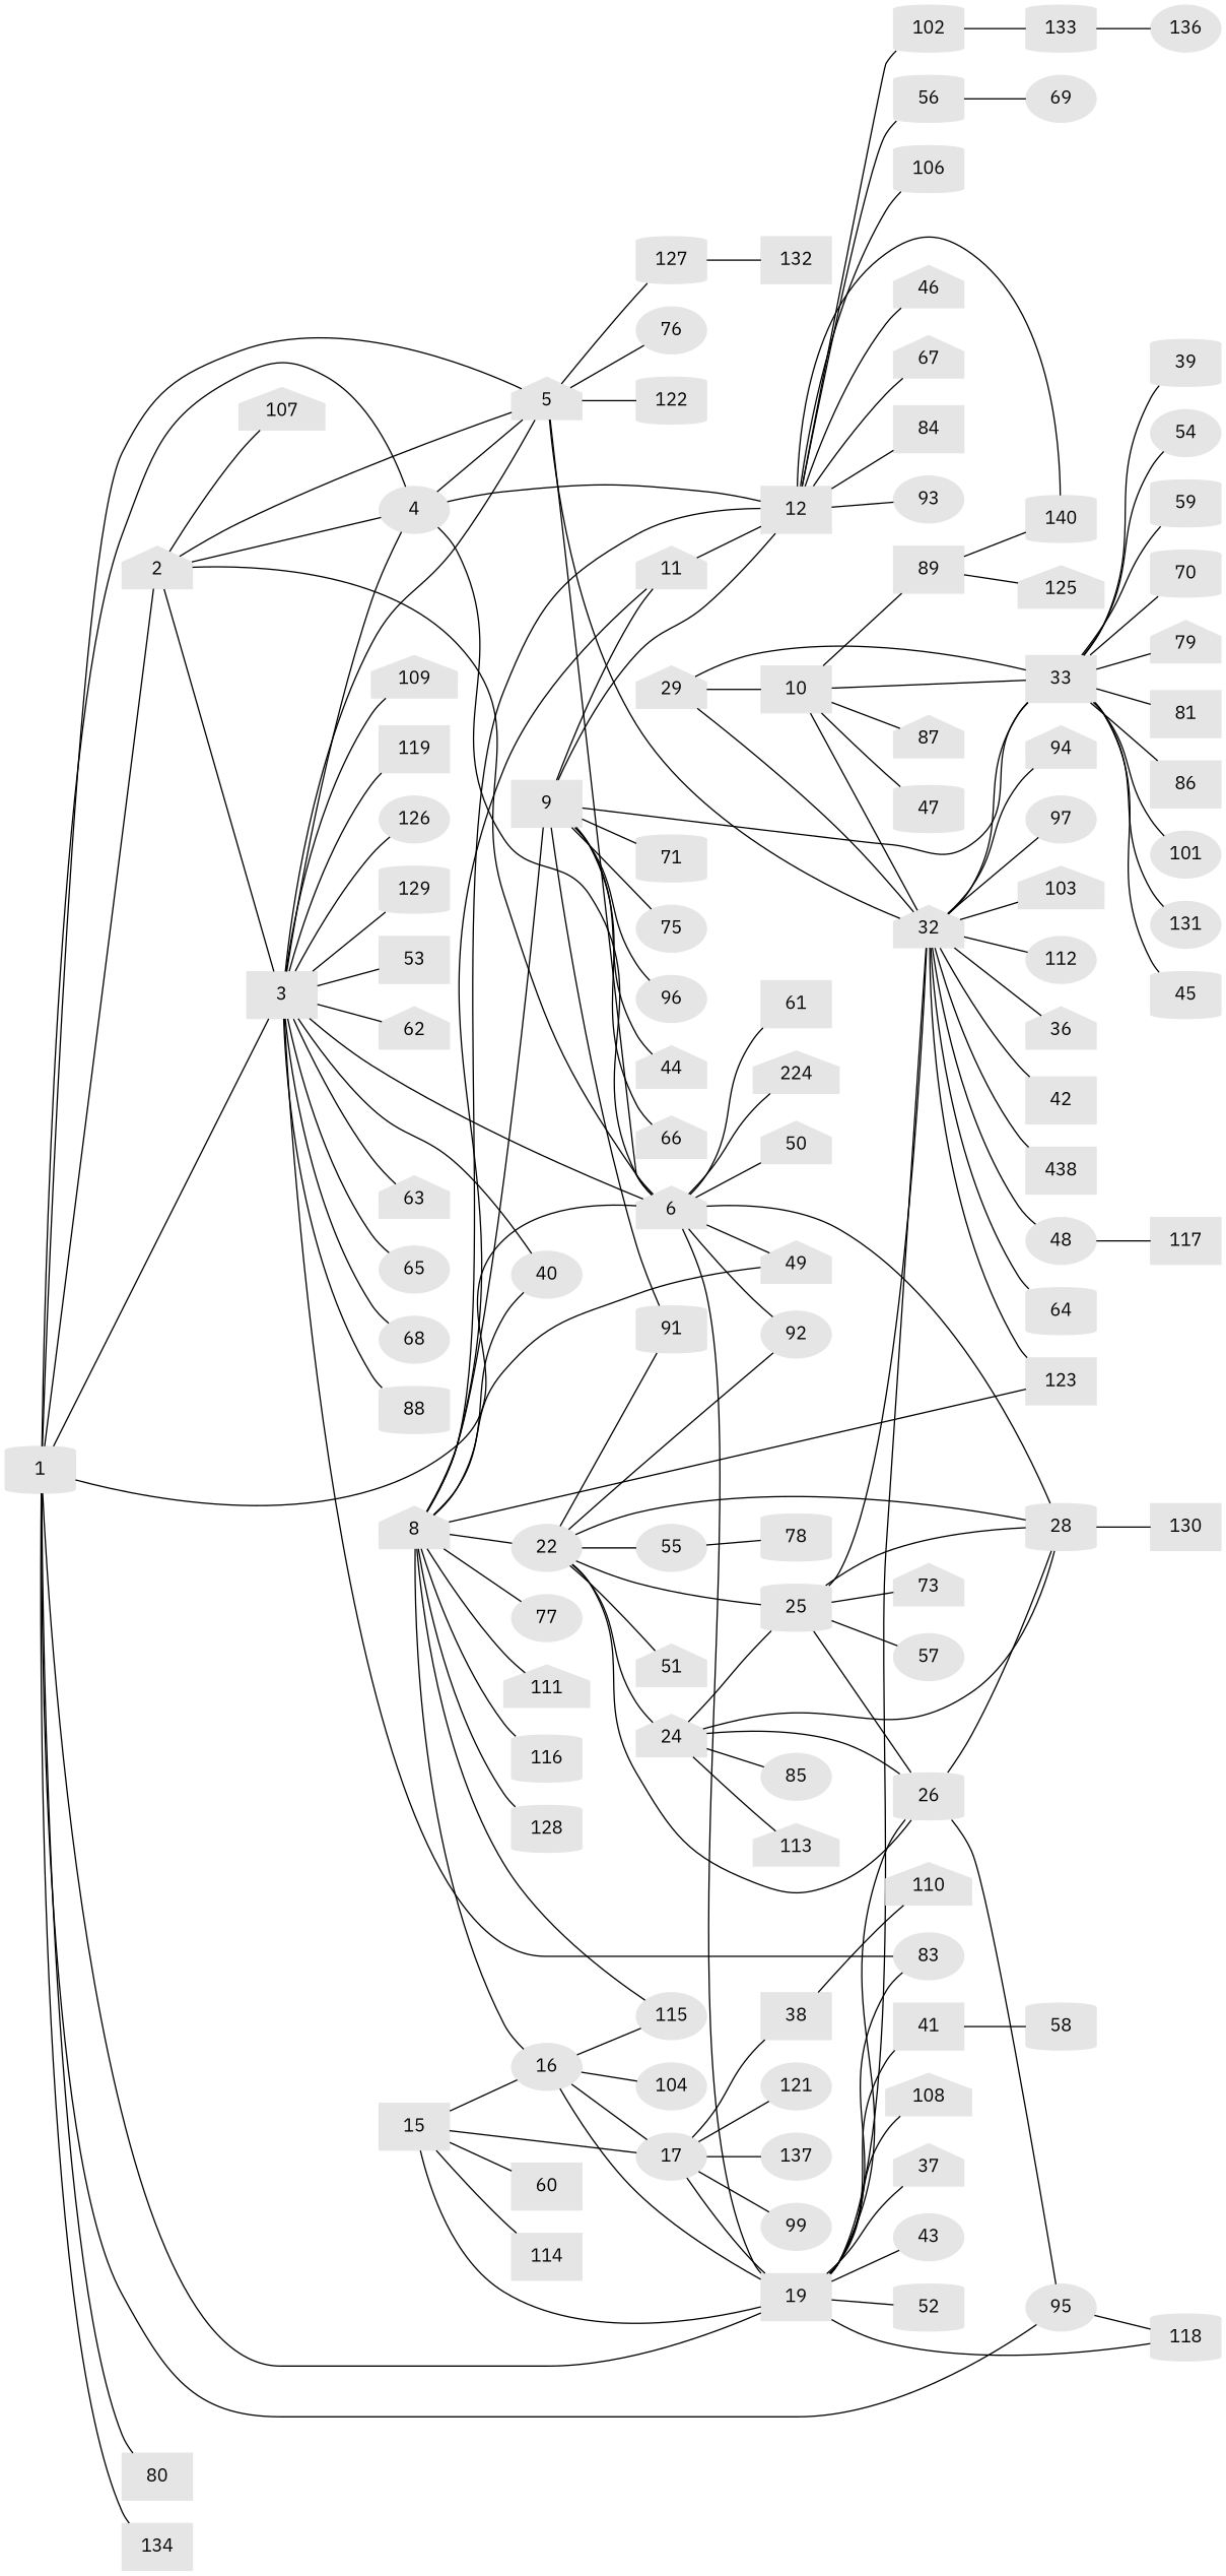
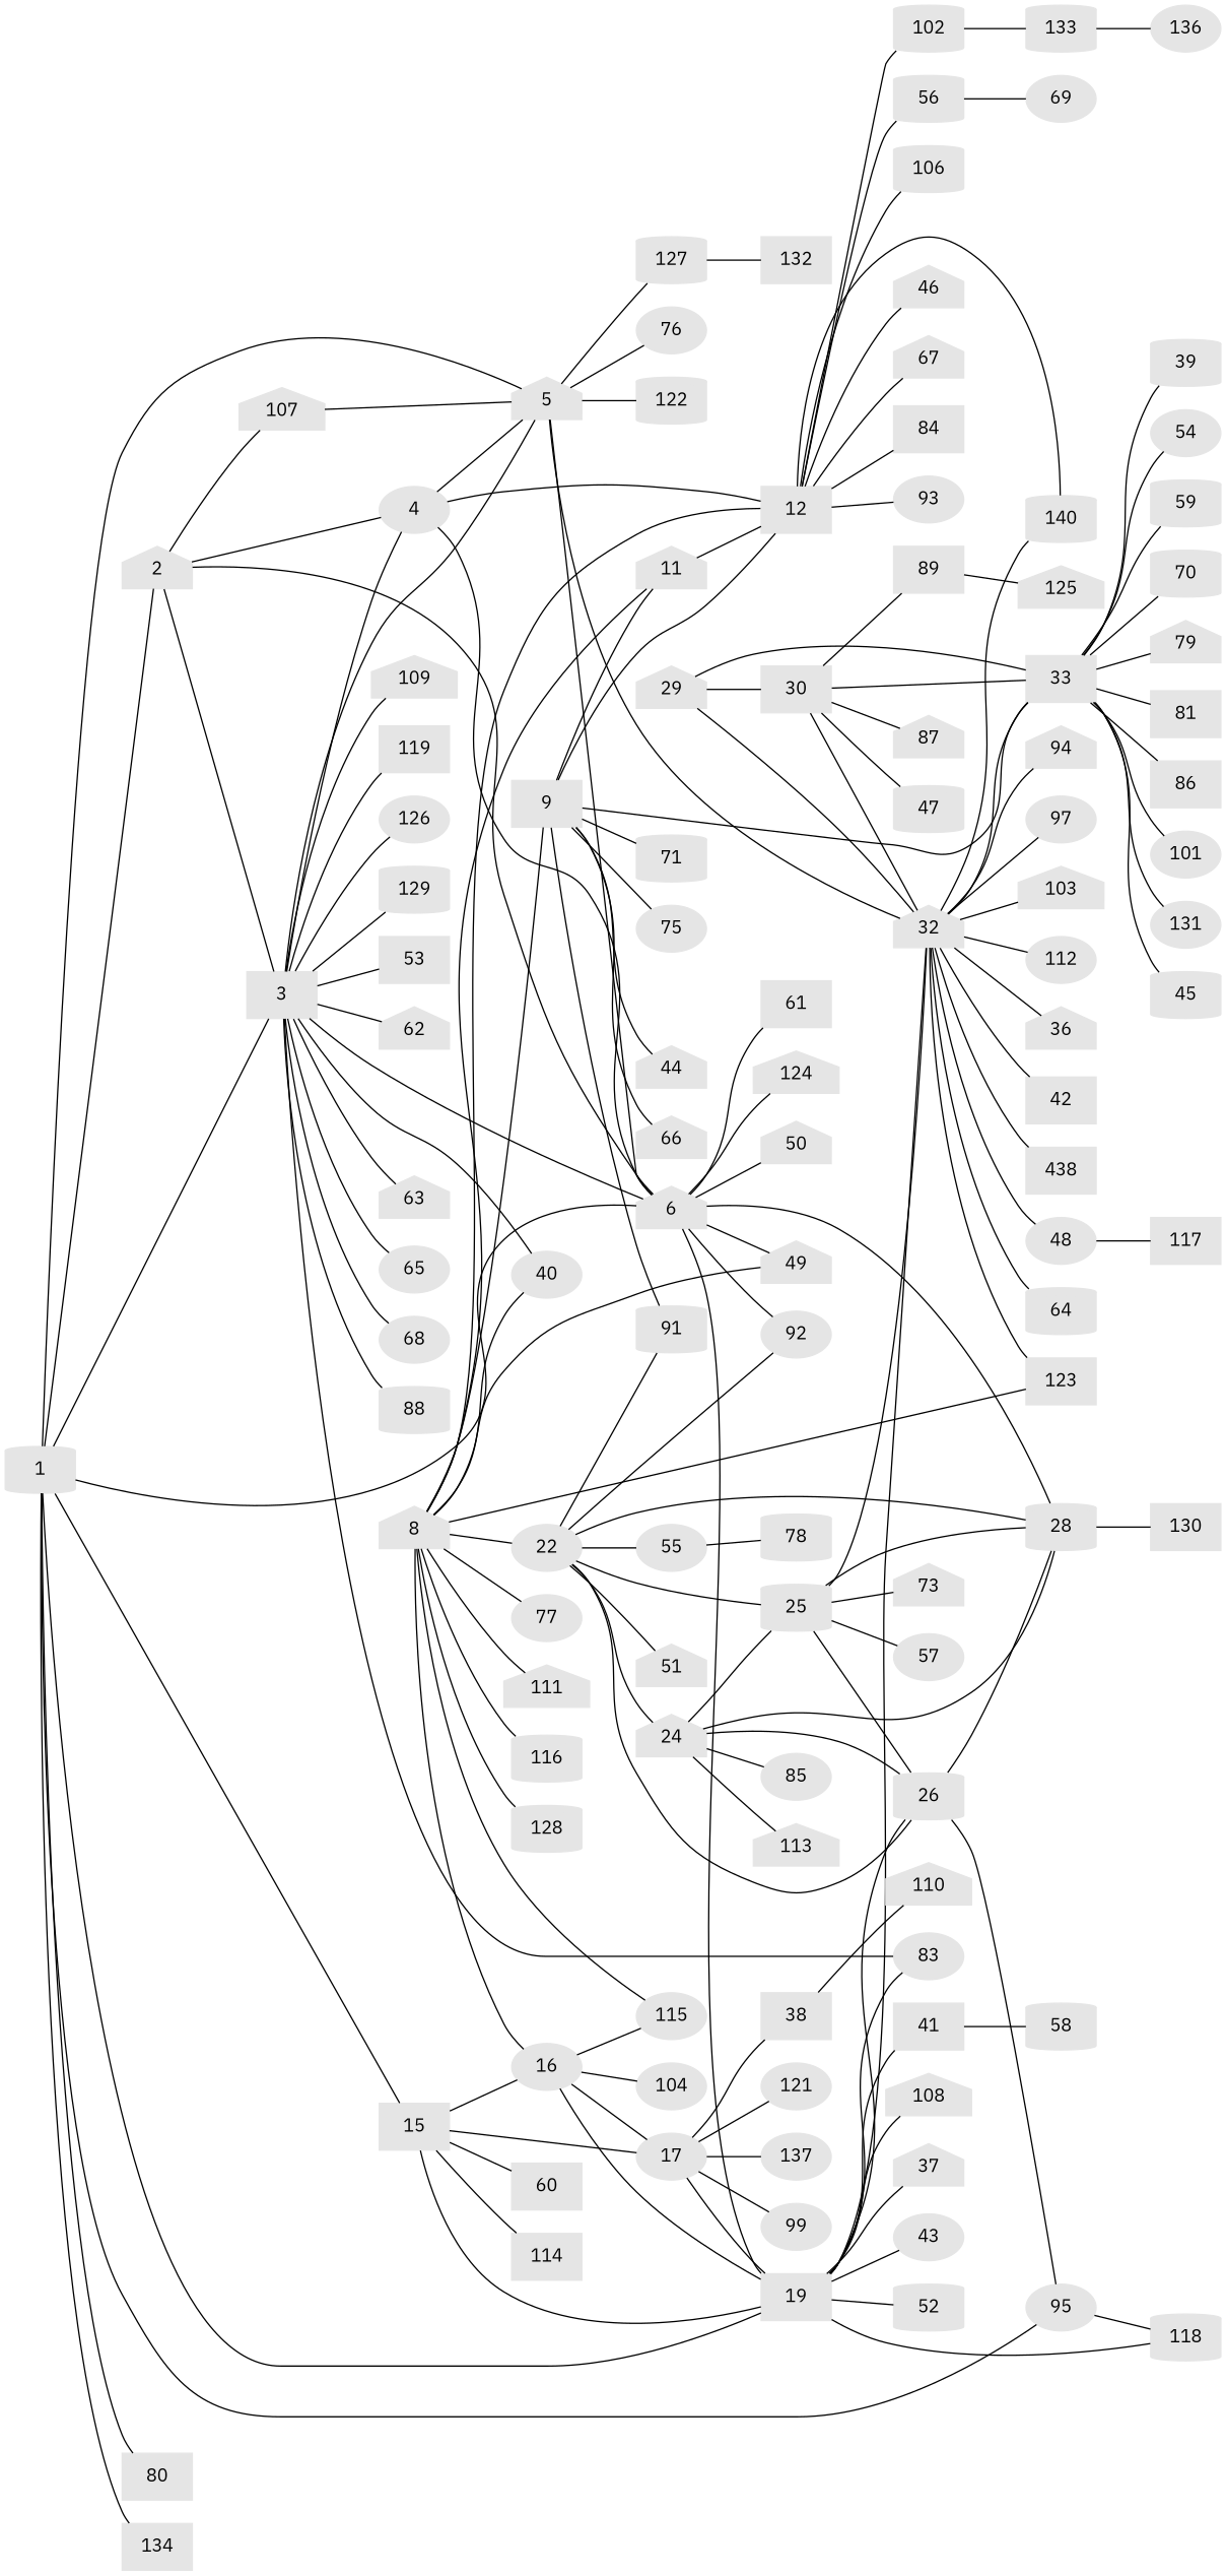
  graph {
    fontname="IBM Plex Sans"
    rankdir=LR
    node [color=gray90 fontname="IBM Plex Sans" shape=ellipse style=filled]
    edge [fontname="IBM Plex Sans"]
    1 [shape=cylinder super="+72"]
    2 [shape=house]
    3 [shape=box super="+7"]
    4
    5 [shape=house super="+74"]
    6 [shape=house super="+105"]
    19 [shape=box super="+21"]
    80 [shape=box]
    95
    134 [shape=box]
    107 [shape=house]
    40
    53 [shape=box]
    62 [shape=house]
    63 [shape=house]
    65
    68
    83
    88 [shape=cylinder]
    109 [shape=house]
    119 [shape=box]
    126
    129 [shape=cylinder]
    12 [shape=box super="+13"]
    32 [shape=house super="+35"]
    76
    122 [shape=cylinder]
    127 [shape=cylinder]
    28 [shape=cylinder super="+120"]
    49 [shape=house]
    50 [shape=house]
    61 [shape=box]
    92 [super="+135"]
-   124 [shape=house label=224]
+   124 [shape=house]
    26 [shape=cylinder]
    37 [shape=house]
    41 [shape=box]
    43
    52 [shape=cylinder]
    108 [shape=house]
    118 [shape=cylinder]
    46 [shape=house]
    56 [shape=cylinder]
    67 [shape=house]
    84 [shape=box]
    93
    102 [shape=cylinder]
    106 [shape=cylinder]
    140 [shape=cylinder]
    123 [shape=box]
    33 [shape=box super="+34"]
    36 [shape=house]
    42 [shape=box]
    48
    64 [shape=cylinder]
    94 [shape=house]
    97
    103 [shape=house]
    112
    n60 [label=438 shape=box]
    132 [shape=box]
    130 [shape=box]
    8 [shape=house super="+14"]
    9 [shape=box super="+10"]
    11 [shape=house]
    16 [super="+100"]
    22 [super="+23"]
    77
    111 [shape=house]
    115
    116 [shape=cylinder]
    128 [shape=cylinder]
    44 [shape=house super="+82"]
    66 [shape=house]
    71 [shape=cylinder]
    75
    91 [shape=cylinder]
-   96
    17 [super="+18"]
    104
    24 [shape=house]
    25 [shape=cylinder super="+27"]
    51 [shape=house]
    55
    45 [shape=cylinder]
    39 [shape=cylinder]
    54
    59 [shape=cylinder]
    70 [shape=cylinder]
    79 [shape=house]
    81 [shape=box]
    86 [shape=box]
    101
    131
    69
    133 [shape=cylinder]
    15 [shape=box super="+20"]
    60 [shape=box]
    114 [shape=box]
    38 [shape=box]
    99
    121
    137
    110 [shape=house]
    58 [shape=cylinder]
    85
    113 [shape=house]
    57 [super="+139"]
    73 [shape=house]
    78 [shape=cylinder]
    29 [shape=house super="+90"]
-   30 [shape=box super="+31" label=10]
+   30 [shape=box super="+31"]
    47 [shape=cylinder]
    87 [shape=house]
    89 [shape=box]
    125 [shape=house]
    117 [shape=box]
    136
    1 -- 2
    1 -- 3 [weight=2]
-   1 -- 4
+   1 -- 15
    1 -- 5
    1 -- 6
    1 -- 19
    1 -- 80
    1 -- 95
    1 -- 134
    2 -- 3 [weight=2]
    2 -- 4
-   2 -- 5
+   107 -- 5
    2 -- 6
    2 -- 107
    3 -- 4 [weight=2]
    3 -- 5 [weight=2]
    3 -- 6 [weight=2]
    3 -- 40
    3 -- 53
    3 -- 62
    3 -- 63
    3 -- 65
    3 -- 68
    3 -- 83
    3 -- 88
    3 -- 109
    3 -- 119
    3 -- 126
    3 -- 129
    4 -- 5
    4 -- 6
    4 -- 12
    5 -- 6
    5 -- 32
    5 -- 76
    5 -- 122
    5 -- 127
    6 -- 19
    6 -- 28
    6 -- 49
    6 -- 50
    6 -- 61
    6 -- 92
    6 -- 124
    19 -- 83
    19 -- 32
    19 -- 26
    19 -- 37
    19 -- 41
    19 -- 43
    19 -- 52
    19 -- 108
    19 -- 118
    95 -- 118
    12 -- 46
    12 -- 56
    12 -- 67
    12 -- 84
    12 -- 93
    12 -- 102
    12 -- 106
    12 -- 140
-   89 -- 140
+   32 -- 140
    32 -- 123
    32 -- 33 [weight=4]
    32 -- 36
    32 -- 42
    32 -- 48
    32 -- 64
    32 -- 94
    32 -- 97
    32 -- 103
    32 -- 112
    32 -- n60
    127 -- 132
    28 -- 130
    26 -- 95
    26 -- 28
    41 -- 58
    56 -- 69
    102 -- 133
    33 -- 45
    33 -- 39
    33 -- 54
    33 -- 59
    33 -- 70
    33 -- 79
    33 -- 81
    33 -- 86
    33 -- 101
    33 -- 131
    48 -- 117
    8 -- 40
    8 -- 12 [weight=4]
    8 -- 49
    8 -- 123
    8 -- 9 [weight=4]
    8 -- 11 [weight=2]
    8 -- 16
    8 -- 22
    8 -- 77
    8 -- 111
    8 -- 115
    8 -- 116
    8 -- 128
    9 -- 12 [weight=4]
    9 -- 33
    9 -- 11 [weight=2]
    9 -- 44
    9 -- 66
    9 -- 71
    9 -- 75
    9 -- 91
-   9 -- 96
    11 -- 12 [weight=2]
    16 -- 19 [weight=2]
    16 -- 115
    16 -- 17 [weight=2]
    16 -- 104
    22 -- 28 [weight=2]
    22 -- 92
    22 -- 26 [weight=2]
    22 -- 91
    22 -- 24 [weight=2]
    22 -- 25 [weight=4]
    22 -- 51
    22 -- 55
    17 -- 19 [weight=4]
    17 -- 38
    17 -- 99
    17 -- 121
    17 -- 137
    24 -- 28
    24 -- 26
    24 -- 25 [weight=2]
    24 -- 85
    24 -- 113
    25 -- 32
    25 -- 28 [weight=2]
    25 -- 26 [weight=2]
    25 -- 57
    25 -- 73
    55 -- 78
    133 -- 136
    15 -- 19 [weight=4]
    15 -- 16 [weight=2]
    15 -- 17 [weight=4]
    15 -- 60
    15 -- 114
    38 -- 110
    29 -- 32 [weight=2]
    29 -- 33 [weight=2]
    29 -- 30 [weight=2]
    30 -- 32 [weight=4]
    30 -- 33 [weight=4]
    30 -- 47
    30 -- 87
    30 -- 89
    89 -- 125
  }
